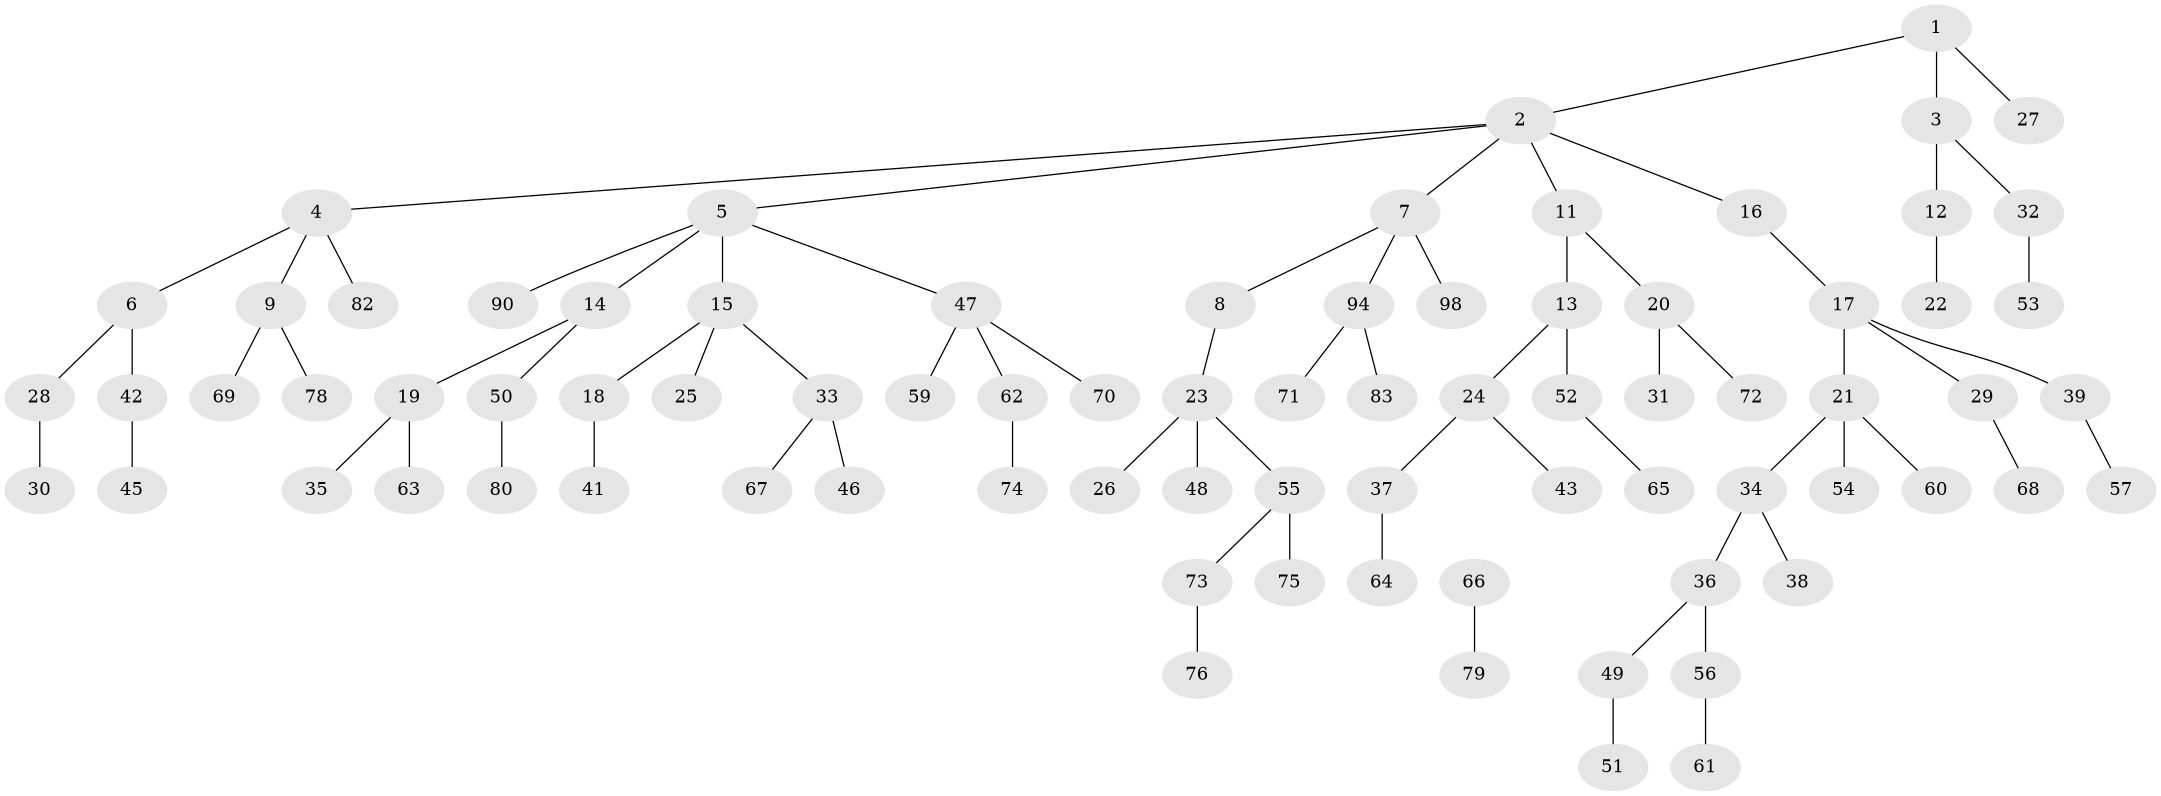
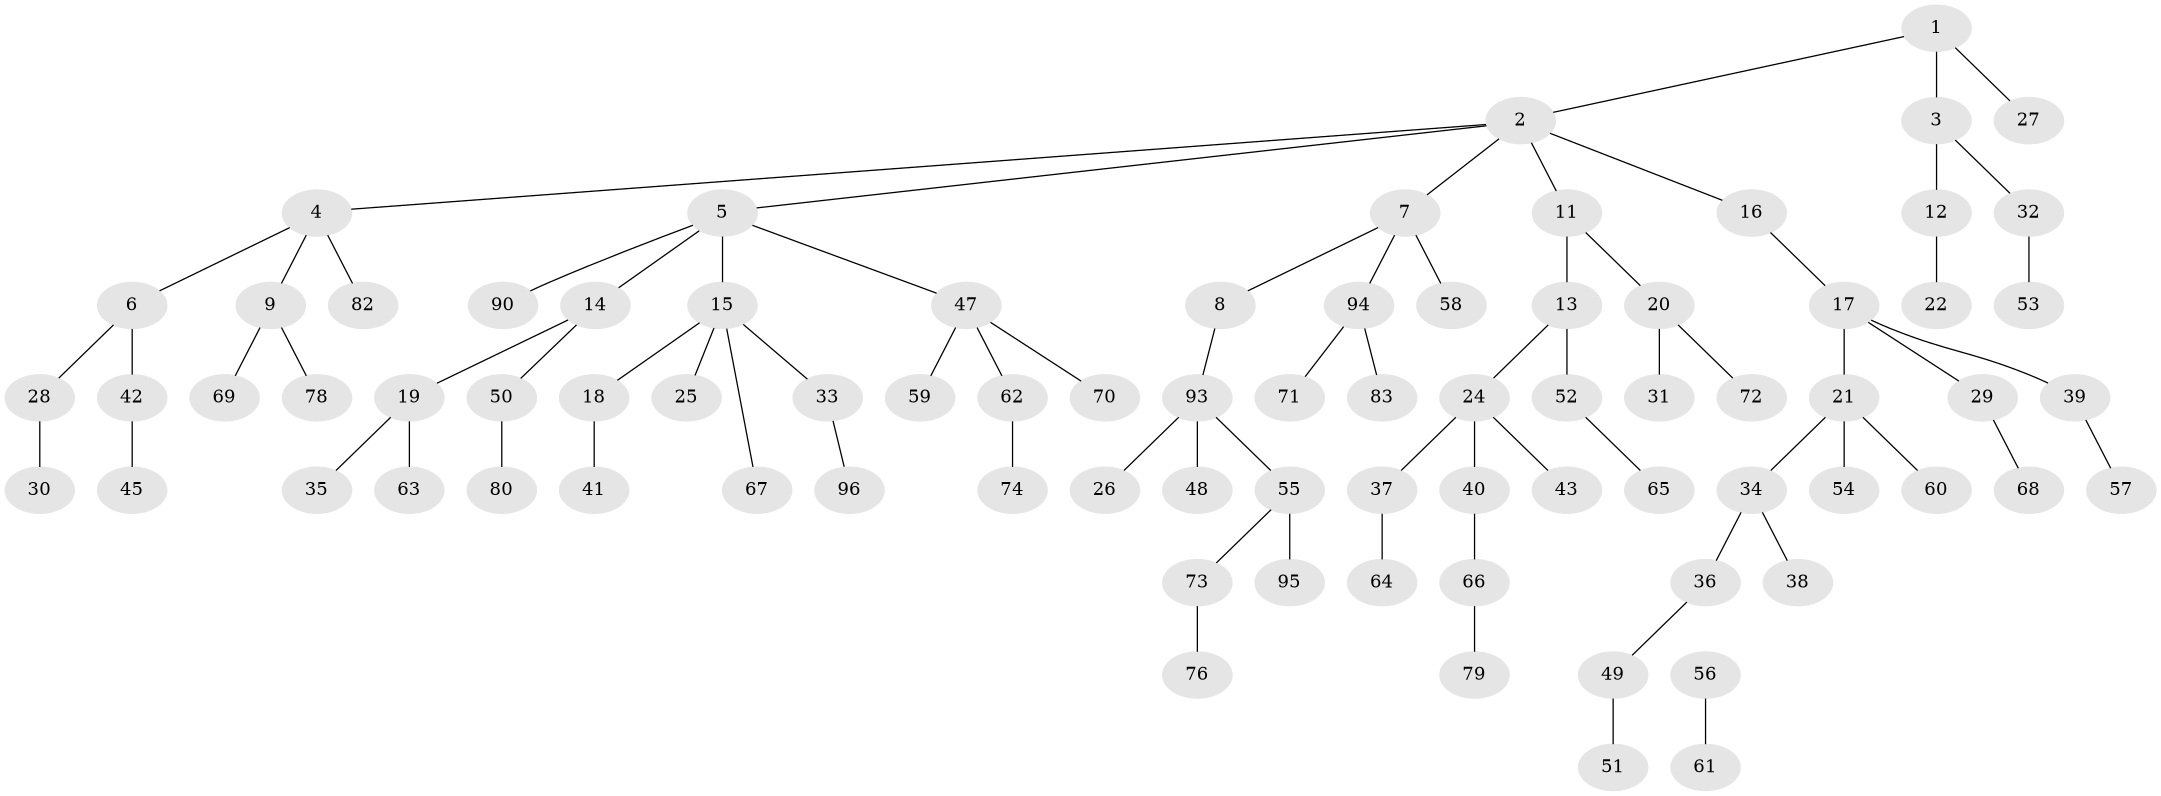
  graph {
    node [color=gray90 style=filled]
    1
    2
    3
    27
    4
    5
    7
    11
    16
    12
    32
    6
    9
    82
    n15 [label=90]
    14
    15
    47
    8
    n20 [label=94]
-   58 [label=98]
+   58
    13
    20
    17
    22
    53
    28
    42
    69
    78
    19
    50
    18
    25
    33
    67
    59
    62
    70
    30
    45
-   23
+   23 [label=93]
    71
    83
    26
    48
    55
    24
    52
    31
    72
    37
+   40
    43
    65
    35
    63
    80
    41
-   46
+   46 [label=96]
    21
    29
    39
    34
    54
    60
    68
    57
    36
    38
    73
-   75
+   75 [label=95]
    64
    66
    49
    56
    51
    61
    79
    74
    76
    1 -- 2
    1 -- 3
    1 -- 27
    2 -- 4
    2 -- 5
    2 -- 7
    2 -- 11
    2 -- 16
    3 -- 12
    3 -- 32
    4 -- 6
    4 -- 9
    4 -- 82
    5 -- n15
    5 -- 14
    5 -- 15
    5 -- 47
    7 -- 8
    7 -- n20
    7 -- 58
    11 -- 13
    11 -- 20
    16 -- 17
    12 -- 22
    32 -- 53
    6 -- 28
    6 -- 42
    9 -- 69
    9 -- 78
    14 -- 19
    14 -- 50
    15 -- 18
    15 -- 25
    15 -- 33
-   33 -- 67
+   15 -- 67
    47 -- 59
    47 -- 62
    47 -- 70
    8 -- 23
    n20 -- 71
    n20 -- 83
    13 -- 24
    13 -- 52
    20 -- 31
    20 -- 72
    17 -- 21
    17 -- 29
    17 -- 39
    28 -- 30
    42 -- 45
    19 -- 35
    19 -- 63
    50 -- 80
    18 -- 41
    33 -- 46
    62 -- 74
    23 -- 26
    23 -- 48
    23 -- 55
    55 -- 73
    55 -- 75
    24 -- 37
+   24 -- 40
    24 -- 43
    52 -- 65
    37 -- 64
+   40 -- 66
    21 -- 34
    21 -- 54
    21 -- 60
    29 -- 68
    39 -- 57
    34 -- 36
    34 -- 38
    36 -- 49
-   36 -- 56
    73 -- 76
    66 -- 79
    49 -- 51
    56 -- 61
  }
